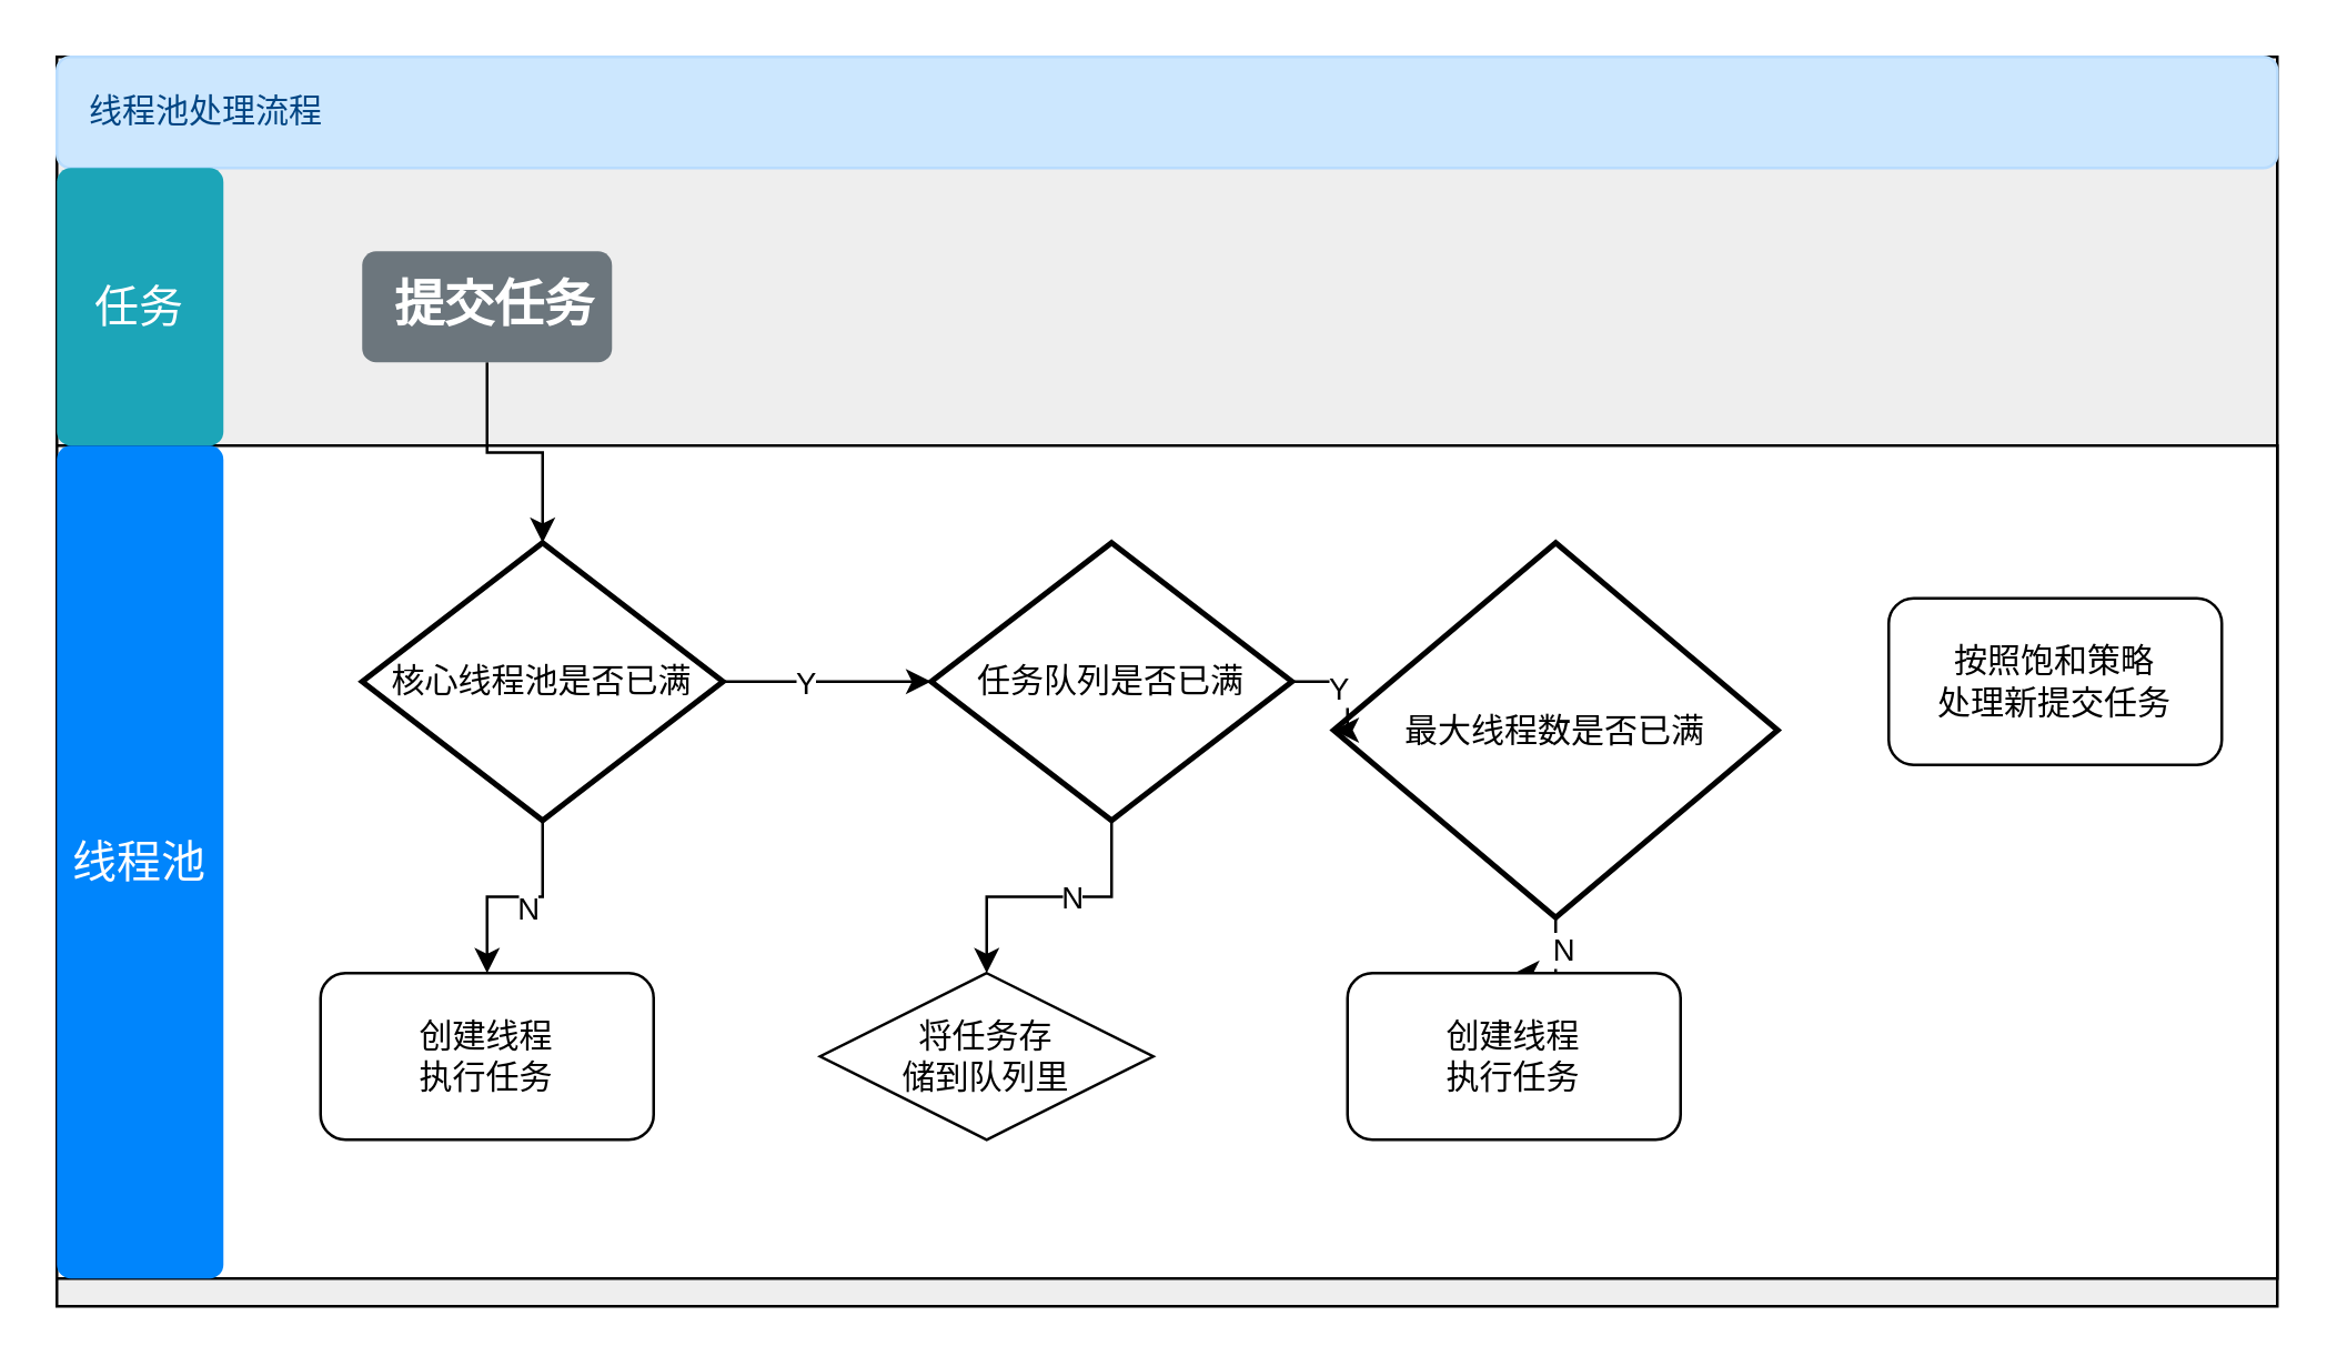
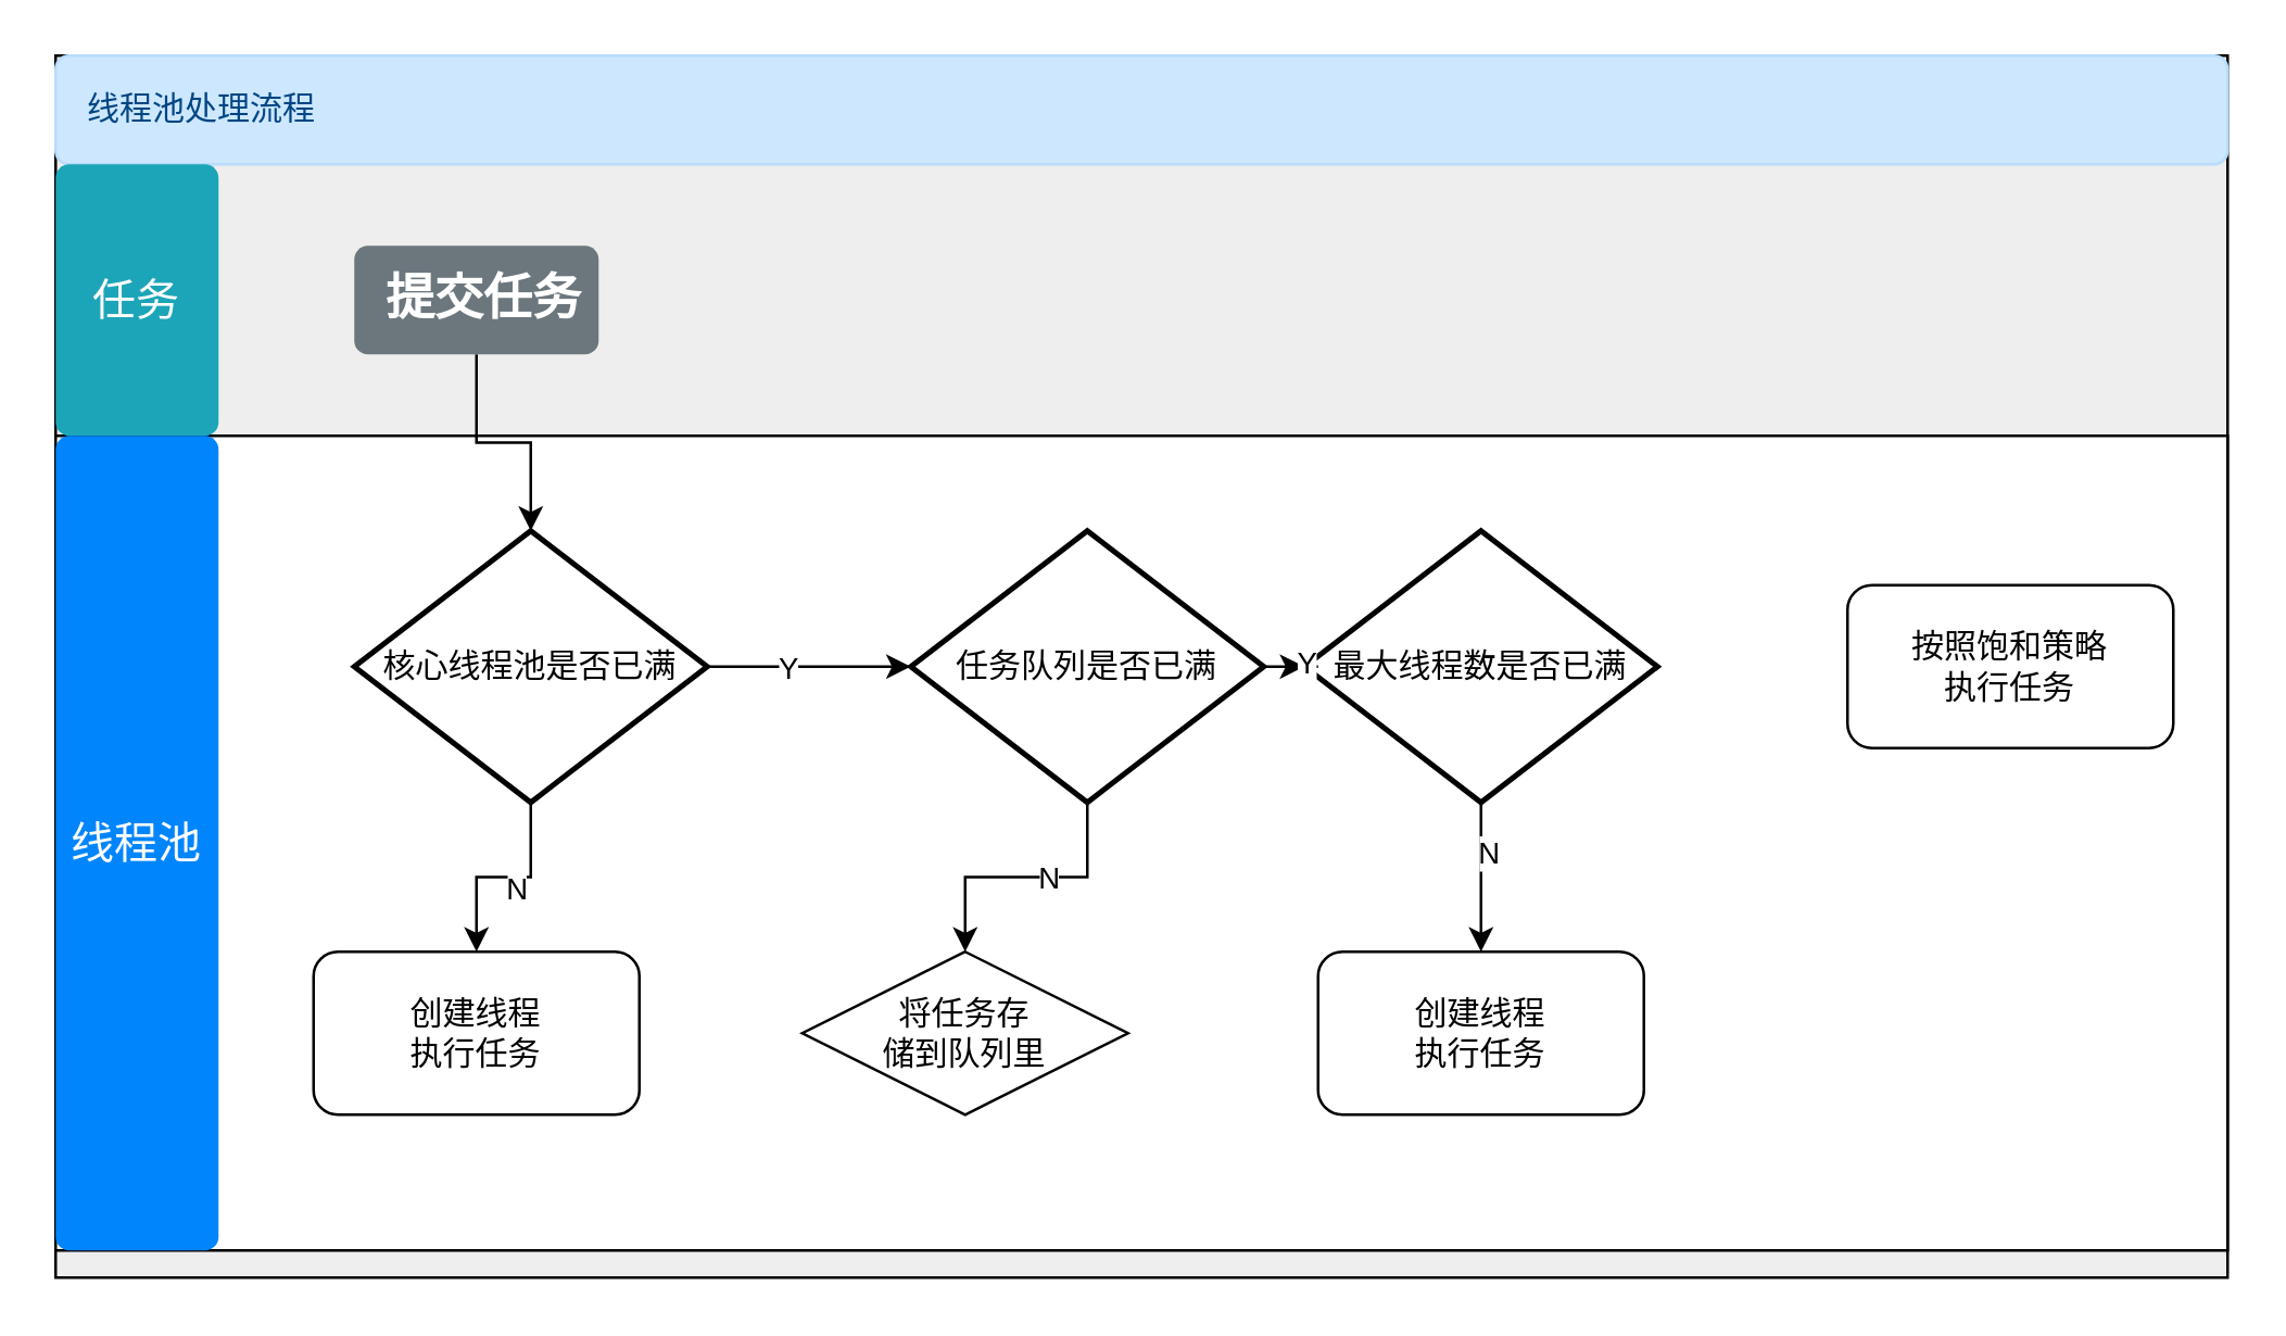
  <mxCell id="0" />
  <mxCell id="1" parent="0" />
  <mxCell id="2" value="" style="rounded=0;whiteSpace=wrap;html=1;fillColor=#eeeeee;" vertex="1" parent="1"><mxGeometry x="20" y="20" width="800" height="450" as="geometry" /></mxCell>
  <mxCell id="3" value="线程池处理流程" style="html=1;shadow=0;dashed=0;shape=mxgraph.bootstrap.rrect;rSize=5;strokeColor=#B8DCFE;strokeWidth=1;fillColor=#CCE7FE;fontColor=#004583;whiteSpace=wrap;align=left;verticalAlign=middle;spacingLeft=10;rounded=0;" vertex="1" parent="1"><mxGeometry x="20" y="20" width="800" height="40" as="geometry" /></mxCell>
  <mxCell id="4" value="" style="html=1;shadow=0;dashed=0;strokeWidth=1;whiteSpace=wrap;align=center;verticalAlign=middle;fontStyle=0;fontSize=40;rounded=0;" vertex="1" parent="1"><mxGeometry x="20" y="160" width="800" height="300" as="geometry" /></mxCell>
  <mxCell id="5" value="任务" style="html=1;shadow=0;dashed=0;shape=mxgraph.bootstrap.rrect;rSize=5;strokeColor=none;strokeWidth=1;fillColor=#1CA5B8;fontColor=#FFFFFF;whiteSpace=wrap;align=center;verticalAlign=middle;spacingLeft=0;fontStyle=0;fontSize=16;spacing=5;rounded=0;" vertex="1" parent="1"><mxGeometry x="20" y="60" width="60" height="100" as="geometry" /></mxCell>
  <mxCell id="6" value="线程池" style="html=1;shadow=0;dashed=0;shape=mxgraph.bootstrap.rrect;rSize=5;strokeColor=none;strokeWidth=1;fillColor=#0085FC;fontColor=#FFFFFF;whiteSpace=wrap;align=center;verticalAlign=middle;spacingLeft=0;fontStyle=0;fontSize=16;spacing=5;rounded=0;" vertex="1" parent="1"><mxGeometry x="20" y="160" width="60" height="300" as="geometry" /></mxCell>
  <mxCell id="7" style="edgeStyle=orthogonalEdgeStyle;rounded=0;orthogonalLoop=1;jettySize=auto;html=1;entryX=0.5;entryY=0;entryDx=0;entryDy=0;entryPerimeter=0;" edge="1" parent="1" source="8" target="13"><mxGeometry relative="1" as="geometry" /></mxCell>
  <mxCell id="8" value="提交任务" style="html=1;shadow=0;dashed=0;shape=mxgraph.bootstrap.rrect;rSize=5;strokeColor=none;strokeWidth=1;fillColor=#6C767D;fontColor=#FFFFFF;whiteSpace=wrap;align=left;verticalAlign=middle;spacingLeft=10;fontStyle=1;fontSize=18;rounded=0;" vertex="1" parent="1"><mxGeometry x="130" y="90" width="90" height="40" as="geometry" /></mxCell>
  <mxCell id="9" style="edgeStyle=orthogonalEdgeStyle;rounded=0;orthogonalLoop=1;jettySize=auto;html=1;entryX=0.5;entryY=0;entryDx=0;entryDy=0;" edge="1" parent="1" source="13" target="14"><mxGeometry relative="1" as="geometry" /></mxCell>
  <mxCell id="10" value="N" style="edgeLabel;html=1;align=center;verticalAlign=middle;resizable=0;points=[];" vertex="1" connectable="0" parent="9"><mxGeometry x="-0.127" y="4" relative="1" as="geometry"><mxPoint as="offset" /></mxGeometry></mxCell>
  <mxCell id="11" style="edgeStyle=orthogonalEdgeStyle;rounded=0;orthogonalLoop=1;jettySize=auto;html=1;entryX=0;entryY=0.5;entryDx=0;entryDy=0;entryPerimeter=0;" edge="1" parent="1" source="13" target="22"><mxGeometry relative="1" as="geometry" /></mxCell>
  <mxCell id="12" value="Y" style="edgeLabel;html=1;align=center;verticalAlign=middle;resizable=0;points=[];" vertex="1" connectable="0" parent="11"><mxGeometry x="-0.24" relative="1" as="geometry"><mxPoint as="offset" /></mxGeometry></mxCell>
  <mxCell id="13" value="核心线程池是否已满" style="strokeWidth=2;html=1;shape=mxgraph.flowchart.decision;whiteSpace=wrap;rounded=0;" vertex="1" parent="1"><mxGeometry x="130" y="195" width="130" height="100" as="geometry" /></mxCell>
  <mxCell id="14" value="创建线程&lt;br&gt;执行任务" style="rounded=1;whiteSpace=wrap;html=1;strokeColor=#000000;" vertex="1" parent="1"><mxGeometry x="115" y="350" width="120" height="60" as="geometry" /></mxCell>
  <mxCell id="15" style="edgeStyle=orthogonalEdgeStyle;rounded=0;orthogonalLoop=1;jettySize=auto;html=1;entryX=0.5;entryY=0;entryDx=0;entryDy=0;" edge="1" parent="1" source="17" target="23"><mxGeometry relative="1" as="geometry" /></mxCell>
  <mxCell id="16" value="N" style="edgeLabel;html=1;align=center;verticalAlign=middle;resizable=0;points=[];" vertex="1" connectable="0" parent="15"><mxGeometry x="-0.345" y="2" relative="1" as="geometry"><mxPoint as="offset" /></mxGeometry></mxCell>
- <mxCell id="17" value="最大线程数是否已满" style="strokeWidth=2;html=1;shape=mxgraph.flowchart.decision;whiteSpace=wrap;rounded=0;" vertex="1" parent="1"><mxGeometry x="480" y="195" width="160" height="135" as="geometry" /></mxCell>
+ <mxCell id="17" value="最大线程数是否已满" style="strokeWidth=2;html=1;shape=mxgraph.flowchart.decision;whiteSpace=wrap;rounded=0;" vertex="1" parent="1"><mxGeometry x="480" y="195" width="130" height="100" as="geometry" /></mxCell>
  <mxCell id="18" style="edgeStyle=orthogonalEdgeStyle;rounded=0;orthogonalLoop=1;jettySize=auto;html=1;entryX=0.5;entryY=0;entryDx=0;entryDy=0;" edge="1" parent="1" source="22" target="24"><mxGeometry relative="1" as="geometry" /></mxCell>
  <mxCell id="19" value="N" style="edgeLabel;html=1;align=center;verticalAlign=middle;resizable=0;points=[];" vertex="1" connectable="0" parent="18"><mxGeometry x="-0.164" relative="1" as="geometry"><mxPoint as="offset" /></mxGeometry></mxCell>
  <mxCell id="20" style="edgeStyle=orthogonalEdgeStyle;rounded=0;orthogonalLoop=1;jettySize=auto;html=1;entryX=0;entryY=0.5;entryDx=0;entryDy=0;entryPerimeter=0;" edge="1" parent="1" source="22" target="17"><mxGeometry relative="1" as="geometry" /></mxCell>
  <mxCell id="21" value="Y" style="edgeLabel;html=1;align=center;verticalAlign=middle;resizable=0;points=[];" vertex="1" connectable="0" parent="20"><mxGeometry x="-0.233" y="-2" relative="1" as="geometry"><mxPoint as="offset" /></mxGeometry></mxCell>
  <mxCell id="22" value="任务队列是否已满" style="strokeWidth=2;html=1;shape=mxgraph.flowchart.decision;whiteSpace=wrap;rounded=0;" vertex="1" parent="1"><mxGeometry x="335" y="195" width="130" height="100" as="geometry" /></mxCell>
  <mxCell id="23" value="创建线程&lt;br&gt;执行任务" style="rounded=1;whiteSpace=wrap;html=1;strokeColor=#000000;" vertex="1" parent="1"><mxGeometry x="485" y="350" width="120" height="60" as="geometry" /></mxCell>
  <mxCell id="24" value="将任务存&lt;br&gt;储到队列里" style="rhombus;whiteSpace=wrap;html=1;strokeColor=#000000;" vertex="1" parent="1"><mxGeometry x="295" y="350" width="120" height="60" as="geometry" /></mxCell>
- <mxCell id="25" value="按照饱和策略&lt;br&gt;处理新提交任务" style="rounded=1;whiteSpace=wrap;html=1;strokeColor=#000000;" vertex="1" parent="1"><mxGeometry x="680" y="215" width="120" height="60" as="geometry" /></mxCell>
+ <mxCell id="25" value="按照饱和策略&lt;br&gt;执行任务" style="rounded=1;whiteSpace=wrap;html=1;strokeColor=#000000;" vertex="1" parent="1"><mxGeometry x="680" y="215" width="120" height="60" as="geometry" /></mxCell>
